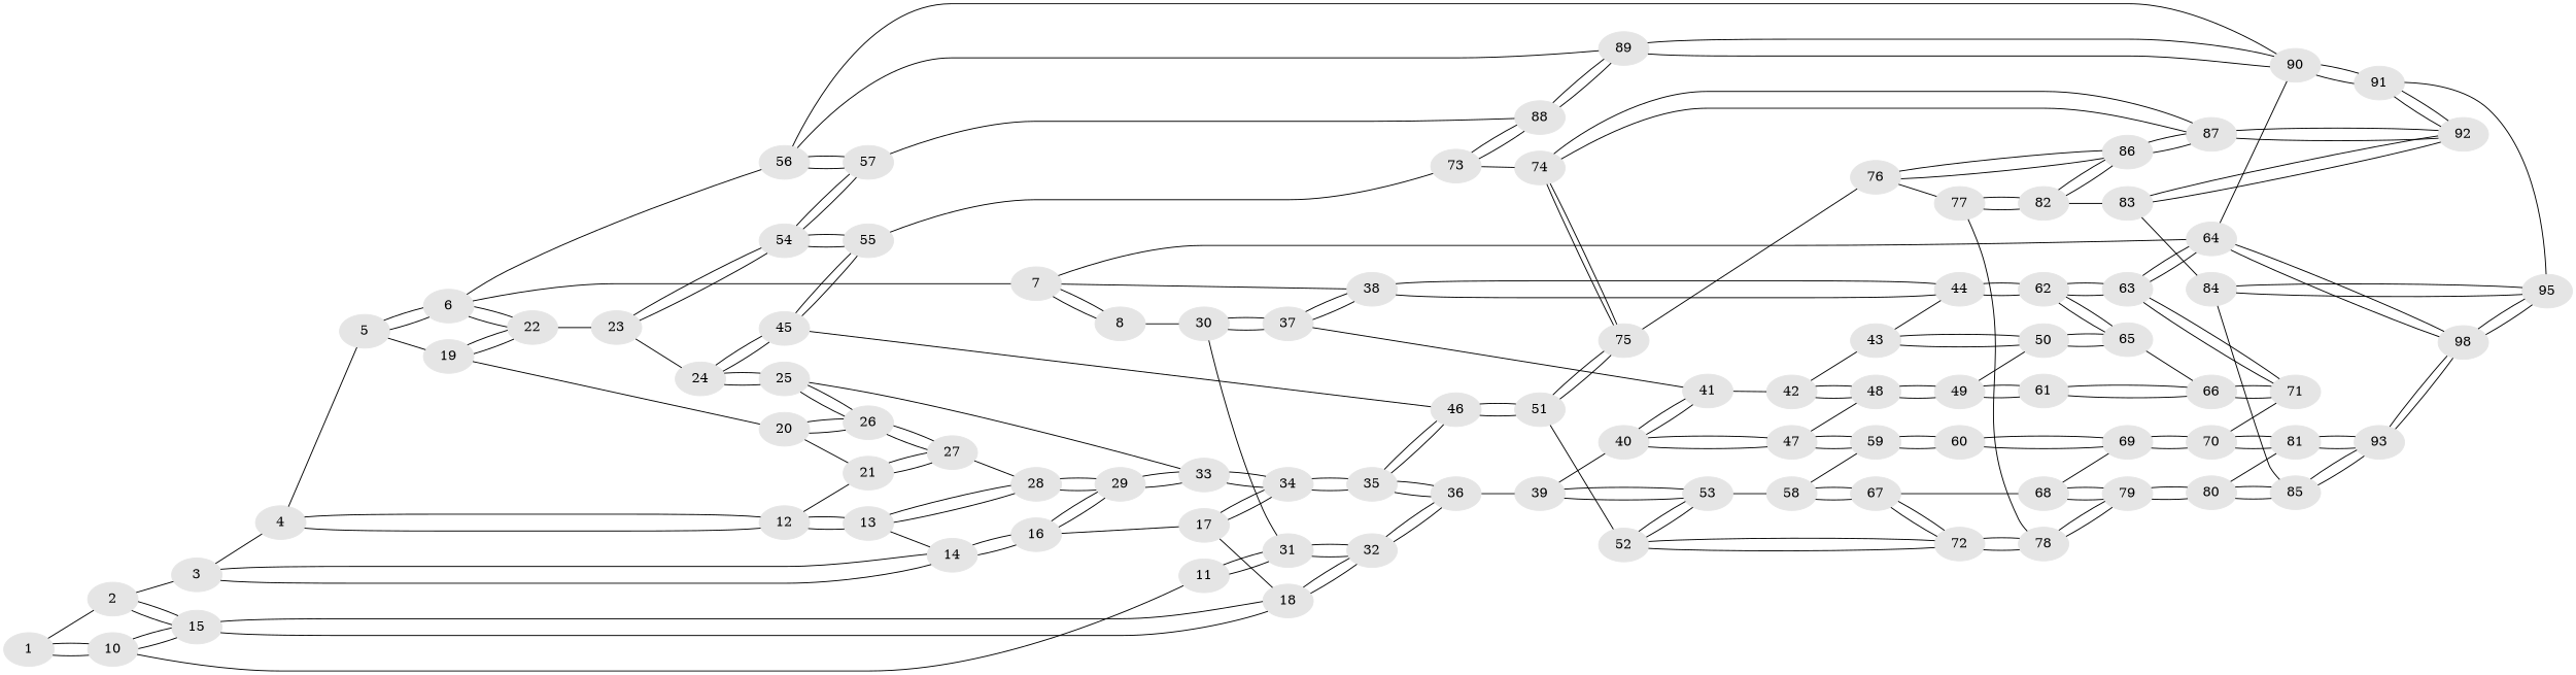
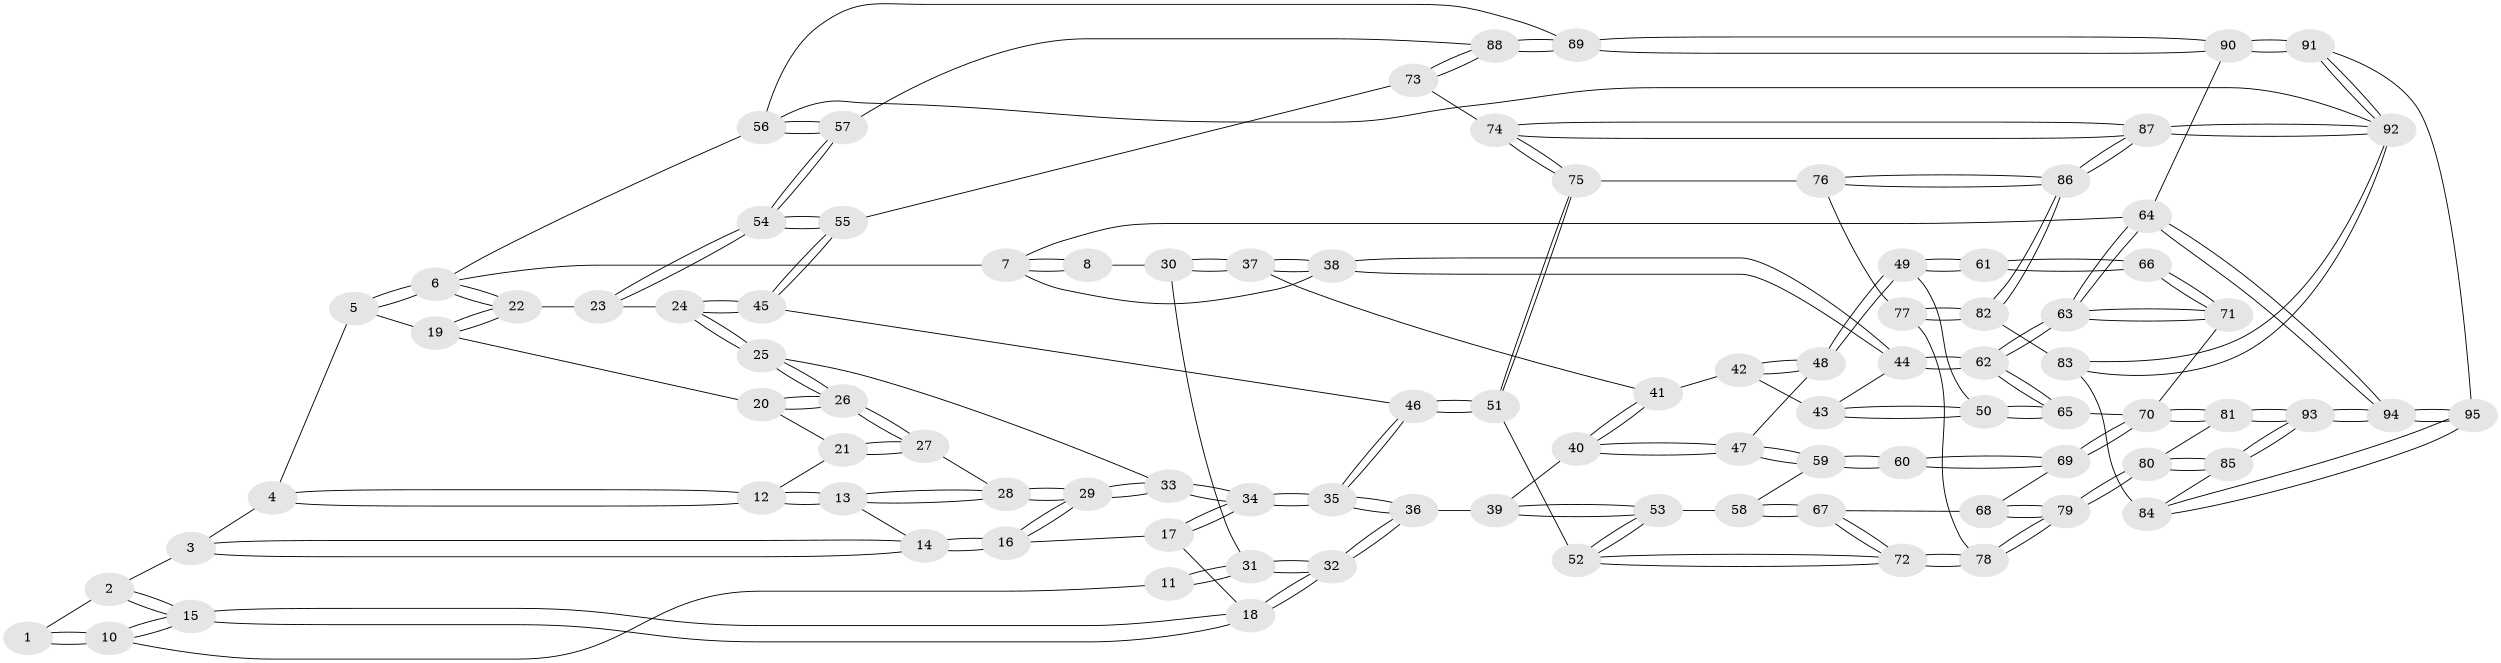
  graph {
    rankdir=LR
    node [color=gray90 style=filled]
    1
    2
    10
    3
    15
    11
    4
    14
    18
    5
    12
    16
    6
    19
    13
    21
    7
    22
    56
    20
    8
    38
    64
    23
    57
    89
    90
    30
    44
-   94 [label=98]
+   94
    31
    37
    32
    28
    27
    29
    17
    34
    33
    35
    36
    26
    24
    54
    25
    45
    55
    46
    41
    39
    51
    40
    53
    42
    62
    47
    58
    48
    59
    43
    50
    49
    65
    63
    73
    52
    75
    60
    61
    66
    72
    76
    78
    67
    88
    74
    91
    68
    69
    70
    71
    95
    79
    80
    81
    93
    87
    92
    77
    86
    82
    83
    85
    84
    1 -- 2
    1 -- 10
    1 -- 10
    2 -- 3
    2 -- 15
    2 -- 15
    10 -- 15
    10 -- 15
    10 -- 11
    3 -- 4
    3 -- 14
    3 -- 14
    15 -- 18
    15 -- 18
    11 -- 31
    11 -- 31
    4 -- 5
    4 -- 12
    4 -- 12
    14 -- 16
    14 -- 16
    18 -- 32
    18 -- 32
    5 -- 6
    5 -- 6
    5 -- 19
    12 -- 13
    12 -- 13
    12 -- 21
    16 -- 29
    16 -- 29
    16 -- 17
    6 -- 7
    6 -- 22
    6 -- 22
    6 -- 56
    19 -- 22
    19 -- 22
    19 -- 20
    13 -- 14
    13 -- 28
    13 -- 28
    21 -- 27
    21 -- 27
    7 -- 8
    7 -- 8
    7 -- 38
    7 -- 64
    22 -- 23
    56 -- 57
    56 -- 57
    56 -- 89
-   56 -- 90
+   56 -- 92
    20 -- 21
    20 -- 26
    20 -- 26
    8 -- 30
    38 -- 44
    38 -- 44
    64 -- 90
    64 -- 94
    64 -- 94
    23 -- 24
    23 -- 54
    23 -- 54
    57 -- 88
    89 -- 90
    89 -- 90
    90 -- 91
    90 -- 91
    30 -- 31
    30 -- 37
    30 -- 37
    44 -- 62
    44 -- 62
    94 -- 95
    94 -- 95
    31 -- 32
    31 -- 32
    37 -- 38
    37 -- 38
    37 -- 41
    32 -- 36
    32 -- 36
    28 -- 29
    28 -- 29
    27 -- 28
    29 -- 33
    29 -- 33
    17 -- 18
    17 -- 34
    17 -- 34
    34 -- 35
    34 -- 35
    33 -- 34
    33 -- 34
    35 -- 36
    35 -- 36
    35 -- 46
    35 -- 46
    36 -- 39
    26 -- 27
    26 -- 27
    24 -- 25
    24 -- 25
    24 -- 45
    24 -- 45
    54 -- 57
    54 -- 57
    54 -- 55
    54 -- 55
    25 -- 33
    25 -- 26
    25 -- 26
    45 -- 55
    45 -- 55
    45 -- 46
    55 -- 73
    46 -- 51
    46 -- 51
    41 -- 42
    39 -- 40
    39 -- 53
    39 -- 53
    51 -- 52
    51 -- 75
    51 -- 75
    40 -- 41
    40 -- 41
    40 -- 47
    40 -- 47
    53 -- 58
    42 -- 48
    42 -- 48
    42 -- 43
    62 -- 65
    62 -- 65
    62 -- 63
    62 -- 63
    47 -- 48
    47 -- 59
    47 -- 59
    58 -- 59
    58 -- 67
    58 -- 67
    48 -- 49
    48 -- 49
    59 -- 60
    59 -- 60
    43 -- 44
    43 -- 50
    43 -- 50
    50 -- 65
    50 -- 65
    49 -- 50
    49 -- 61
    49 -- 61
-   65 -- 66
+   65 -- 70
    63 -- 64
    63 -- 64
    63 -- 71
    63 -- 71
    73 -- 88
    73 -- 88
    73 -- 74
    52 -- 53
    52 -- 53
    52 -- 72
    52 -- 72
    75 -- 76
    60 -- 69
    60 -- 69
    61 -- 66
    61 -- 66
    66 -- 71
    66 -- 71
    72 -- 78
    72 -- 78
    76 -- 77
    76 -- 86
    76 -- 86
    78 -- 79
    78 -- 79
    67 -- 72
    67 -- 72
    67 -- 68
    88 -- 89
    88 -- 89
    74 -- 75
    74 -- 75
    74 -- 87
    74 -- 87
    91 -- 95
    91 -- 92
    91 -- 92
    68 -- 69
    68 -- 79
    68 -- 79
    69 -- 70
    69 -- 70
    70 -- 71
    70 -- 81
    70 -- 81
    79 -- 80
    79 -- 80
    80 -- 81
    80 -- 85
    80 -- 85
    81 -- 93
    81 -- 93
    93 -- 94
    93 -- 94
    87 -- 92
    87 -- 92
    77 -- 78
    77 -- 82
    77 -- 82
    86 -- 87
    86 -- 87
    82 -- 86
    82 -- 86
    82 -- 83
    83 -- 92
    83 -- 92
    83 -- 84
    85 -- 93
    85 -- 93
    84 -- 95
    84 -- 95
    84 -- 85
  }
